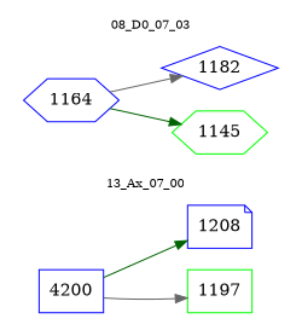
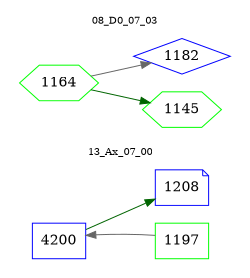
  digraph {
    rankdir=LR
    node [color=blue shape=box]
    edge [color=gray40]
    n1 [label=4200]
    n2 [color=green label=1197]
    n3 [label=1208 shape=note]
-   n4 [label=1164 shape=hexagon]
+   n4 [color=green label=1164 shape=hexagon]
    n5 [color=green label=1145 shape=hexagon]
    n6 [label=1182 shape=diamond]
    subgraph cluster_1 {
      color=white
      fontsize=10
      label="13_Ax_07_00"
      n1
      n2
      n3
    }
    subgraph cluster_2 {
      color=white
      fontsize=10
      label="08_D0_07_03"
      n4
      n5
      n6
    }
-   n1 -> n2
+   n2 -> n1
    n1 -> n3 [color=darkgreen]
    n4 -> n5 [color=darkgreen]
    n4 -> n6
  }
